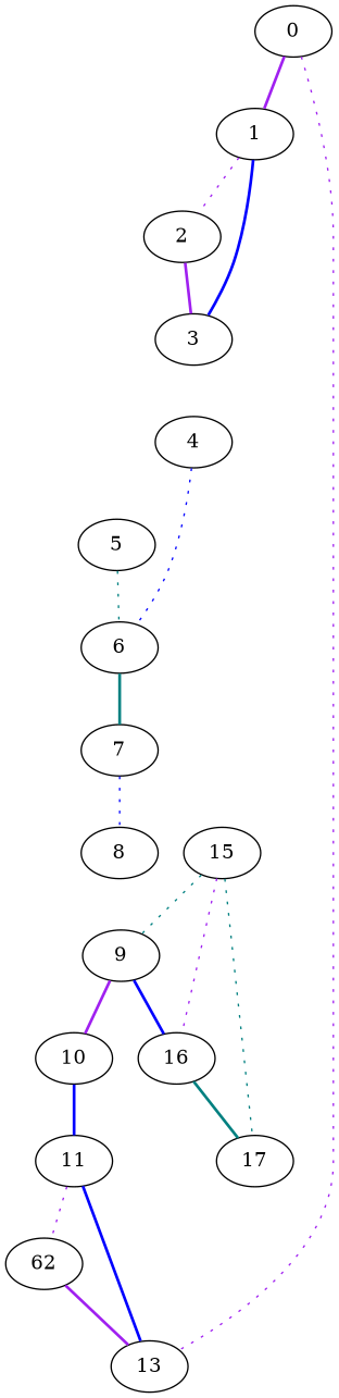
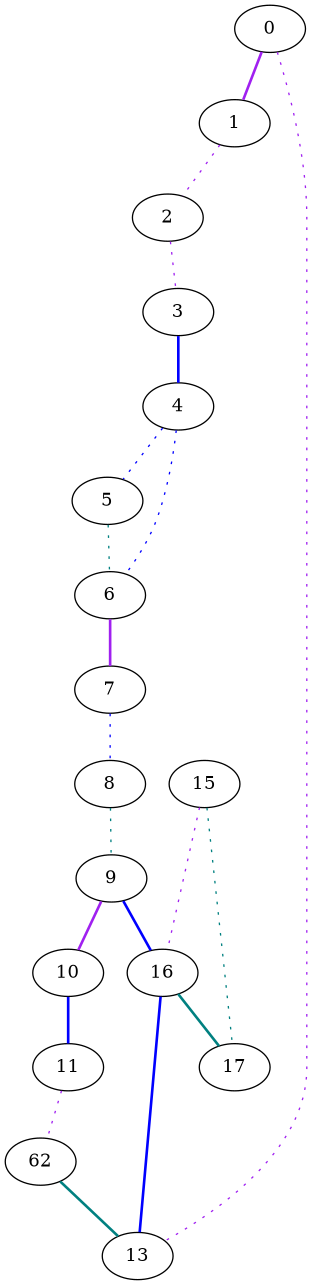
  graph {
    edge [color=purple style=bold]
    0
    1
    13
    2
    3
    4
    5
    6
    15
    17
    16
    7
    8
    9
    10
    11
    n17 [label=62]
    0 -- 1
    0 -- 13 [style=dotted]
    1 -- 2 [style=dotted]
-   2 -- 3
-   3 -- 1 [color=blue]
+   2 -- 3 [style=dotted]
+   3 -- 4 [color=blue]
+   4 -- 5 [color=blue style=dotted]
    4 -- 6 [color=blue style=dotted]
    5 -- 6 [color=teal style=dotted]
-   6 -- 7 [color=teal]
+   6 -- 7
    15 -- 17 [color=teal style=dotted]
    15 -- 16 [style=dotted]
    16 -- 17 [color=teal]
    7 -- 8 [color=blue style=dotted]
-   15 -- 9 [color=teal style=dotted]
+   8 -- 9 [color=teal style=dotted]
    9 -- 16 [color=blue]
    9 -- 10
    10 -- 11 [color=blue]
-   11 -- 13 [color=blue]
+   16 -- 13 [color=blue]
    11 -- n17 [style=dotted]
-   n17 -- 13
+   n17 -- 13 [color=teal]
  }
